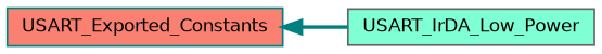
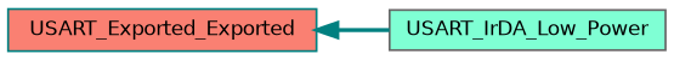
  digraph {
    rankdir=LR
    node [fontname=Helvetica fontsize=10 shape=record style=filled]
    n1 [color=gray40 fillcolor=aquamarine fontcolor=black height=0.2 label=USART_IrDA_Low_Power width=0.4]
-   n2 [color=teal fillcolor=salmon height=0.2 label=USART_Exported_Constants width=0.4]
+   n2 [color=teal fillcolor=salmon height=0.2 label=USART_Exported_Exported width=0.4]
    n2 -> n1 [dir=back fontname=Helvetica fontsize=10 labelfontname=Helvetica labelfontsize=10 shape=plaintext style=bold color=teal]
  }
